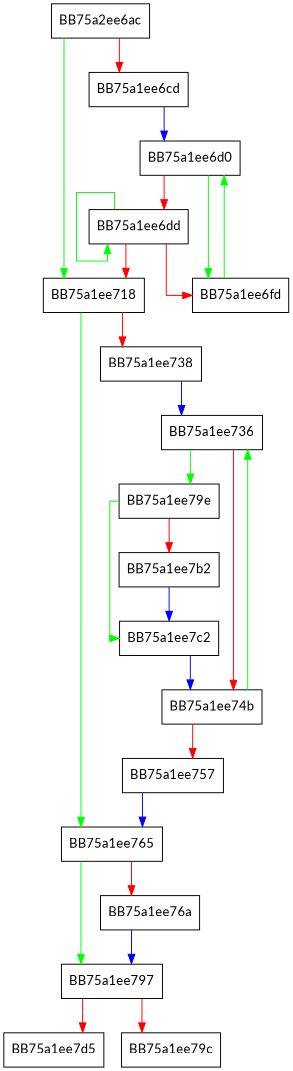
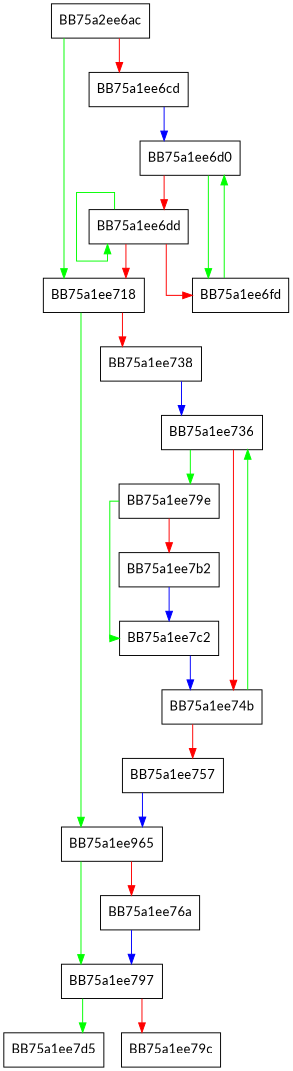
  digraph {
    fontname=Lato
    splines=ortho
    node [fontname=Lato shape=box]
    edge [color=green fontname=Lato]
    n1 [label=BB75a2ee6ac]
    BB75a1ee718
    BB75a1ee6cd
-   BB75a1ee765
+   BB75a1ee765 [label=BB75a1ee965]
    n5 [label=BB75a1ee738]
    BB75a1ee6d0
    BB75a1ee797
    BB75a1ee76a
    BB75a1ee736
    BB75a1ee6fd
    BB75a1ee6dd
    BB75a1ee7d5
    BB75a1ee79c
    BB75a1ee79e
    BB75a1ee74b
    BB75a1ee7c2
    BB75a1ee7b2
    BB75a1ee757
    n1 -> BB75a1ee718
    n1 -> BB75a1ee6cd [color=red]
    BB75a1ee718 -> BB75a1ee765
    BB75a1ee718 -> n5 [color=red]
    BB75a1ee6cd -> BB75a1ee6d0 [color=blue]
    BB75a1ee765 -> BB75a1ee797
    BB75a1ee765 -> BB75a1ee76a [color=red]
    n5 -> BB75a1ee736 [color=blue]
    BB75a1ee6d0 -> BB75a1ee6fd
    BB75a1ee6d0 -> BB75a1ee6dd [color=red]
-   BB75a1ee797 -> BB75a1ee7d5 [color=red]
+   BB75a1ee797 -> BB75a1ee7d5
    BB75a1ee797 -> BB75a1ee79c [color=red]
    BB75a1ee76a -> BB75a1ee797 [color=blue]
    BB75a1ee736 -> BB75a1ee79e
    BB75a1ee736 -> BB75a1ee74b [color=red]
    BB75a1ee6fd -> BB75a1ee6d0
    BB75a1ee6dd -> BB75a1ee718 [color=red]
    BB75a1ee6dd -> BB75a1ee6fd [color=red]
    BB75a1ee6dd -> BB75a1ee6dd
    BB75a1ee79e -> BB75a1ee7c2
    BB75a1ee79e -> BB75a1ee7b2 [color=red]
    BB75a1ee74b -> BB75a1ee736
    BB75a1ee74b -> BB75a1ee757 [color=red]
    BB75a1ee7c2 -> BB75a1ee74b [color=blue]
    BB75a1ee7b2 -> BB75a1ee7c2 [color=blue]
    BB75a1ee757 -> BB75a1ee765 [color=blue]
  }
